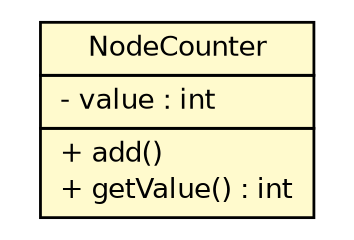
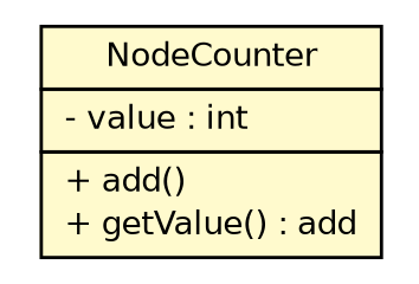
  digraph {
    nodesep=0.25
    ranksep=0.5
    fontname="DejaVu Sans"
-   n1 [fontcolor=black fontname="DejaVu Sans" fontsize=10.0 label=<<table title="org.edg.data.replication.optorsim.infrastructure.NodeCounter" border="0" cellborder="1" cellspacing="0" cellpadding="2" port="p" bgcolor="lemonChiffon" href="./NodeCounter.html"> 		<tr><td><table border="0" cellspacing="0" cellpadding="1"> <tr><td align="center" balign="center"> NodeCounter </td></tr> 		</table></td></tr> 		<tr><td><table border="0" cellspacing="0" cellpadding="1"> <tr><td align="left" balign="left"> - value : int </td></tr> 		</table></td></tr> 		<tr><td><table border="0" cellspacing="0" cellpadding="1"> <tr><td align="left" balign="left"> + add() </td></tr> <tr><td align="left" balign="left"> + getValue() : int </td></tr> 		</table></td></tr> 		</table>> shape=plaintext]
+   n1 [fontcolor=black fontname="DejaVu Sans" fontsize=10.0 label=<<table title="org.edg.data.replication.optorsim.infrastructure.NodeCounter" border="0" cellborder="1" cellspacing="0" cellpadding="2" port="p" bgcolor="lemonChiffon" href="./NodeCounter.html"> 		<tr><td><table border="0" cellspacing="0" cellpadding="1"> <tr><td align="center" balign="center"> NodeCounter </td></tr> 		</table></td></tr> 		<tr><td><table border="0" cellspacing="0" cellpadding="1"> <tr><td align="left" balign="left"> - value : int </td></tr> 		</table></td></tr> 		<tr><td><table border="0" cellspacing="0" cellpadding="1"> <tr><td align="left" balign="left"> + add() </td></tr> <tr><td align="left" balign="left"> + getValue() : add </td></tr> 		</table></td></tr> 		</table>> shape=plaintext]
  }
